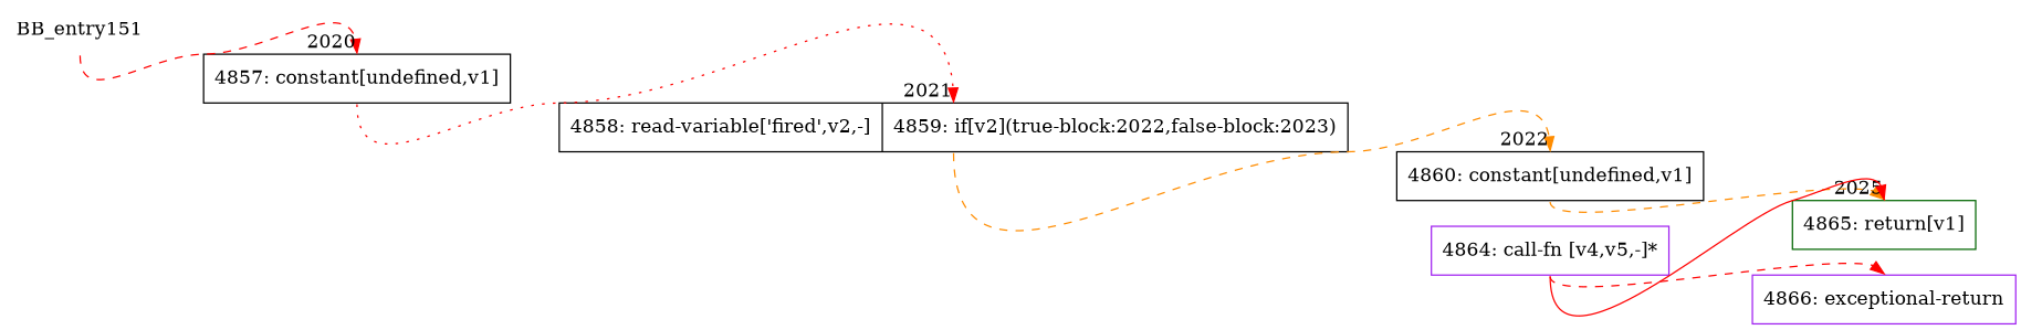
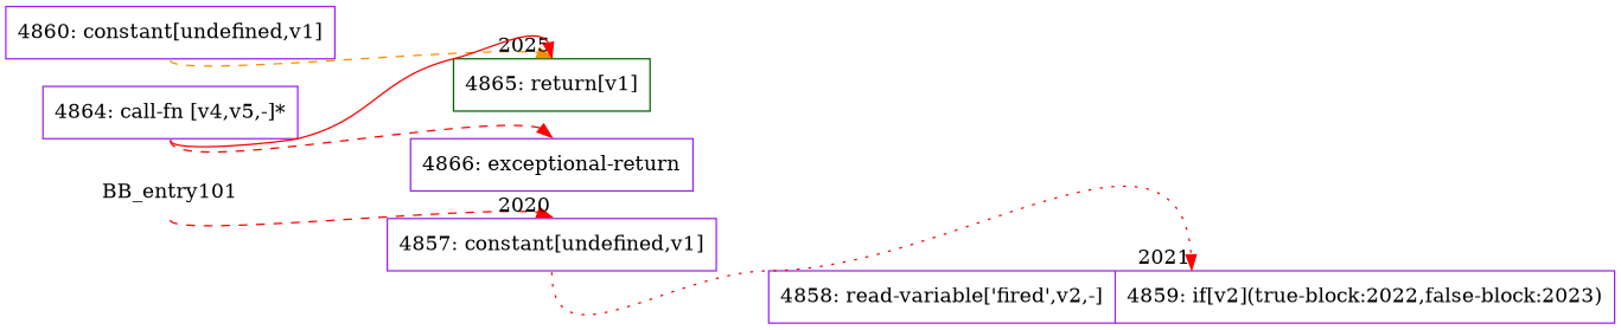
  digraph {
    rankdir=LR
    node [color=purple shape=record]
    edge [color=red headport=n style=dashed tailport=s]
-   BB_entry151 [shape=none]
-   n2 [color=black label="{4857: constant[undefined,v1]}"]
-   n3 [color=black label="{4858: read-variable['fired',v2,-]|4859: if[v2](true-block:2022,false-block:2023)}"]
-   n4 [color=black label="{4860: constant[undefined,v1]}"]
+   BB_entry151 [shape=none label=BB_entry101]
+   n2 [label="{4857: constant[undefined,v1]}"]
+   n3 [label="{4858: read-variable['fired',v2,-]|4859: if[v2](true-block:2022,false-block:2023)}"]
+   n4 [label="{4860: constant[undefined,v1]}"]
    n5 [color=darkgreen label="{4865: return[v1]}"]
    n6 [label="{4866: exceptional-return}"]
    n7 [label="{4864: call-fn [v4,v5,-]*}"]
    BB_entry151 -> n2 [headlabel="    2020"]
    n2 -> n3 [headlabel="      2021" style=dotted]
-   n3 -> n4 [color=darkorange headlabel="      2022"]
    n4 -> n5 [color=darkorange headlabel="      2025"]
    n7 -> n5 [style=solid]
    n7 -> n6
  }
